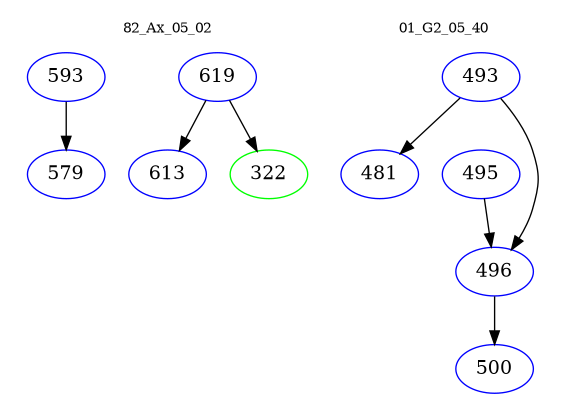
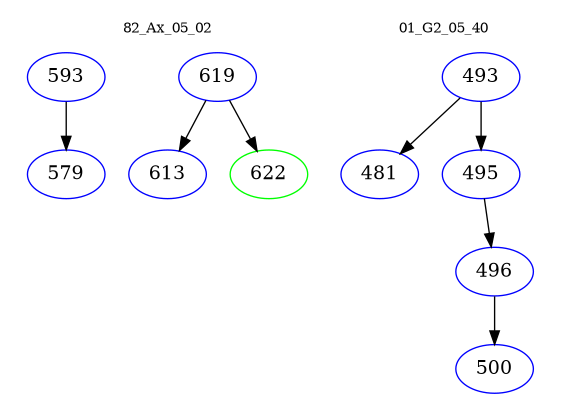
  digraph {
    node [color=blue]
    edge [color=black]
    n1 [label=619]
    n2 [label=613]
-   n3 [color=green label=322]
+   n3 [color=green label=622]
    n4 [label=593]
    n5 [label=579]
    n6 [label=493]
    n7 [label=481]
    n8 [label=495]
    n9 [label=496]
    n10 [label=500]
    subgraph cluster_1 {
      color=white
      fontsize=10
      label="82_Ax_05_02"
      n1
      n2
      n3
      n4
      n5
    }
    subgraph cluster_2 {
      color=white
      fontsize=10
      label="01_G2_05_40"
      n6
      n7
      n8
      n9
      n10
    }
    n1 -> n2
    n1 -> n3
    n4 -> n5
    n6 -> n7
-   n6 -> n9
+   n6 -> n8
    n8 -> n9
    n9 -> n10
  }
